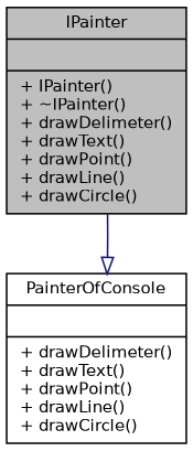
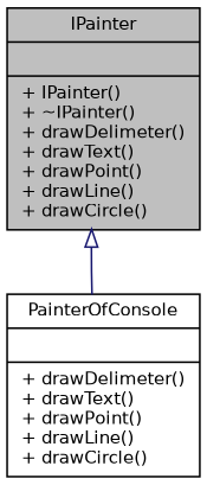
  digraph {
    node [color=black fontname=Helvetica fontsize=10 shape=record style=filled]
    n1 [fillcolor=grey75 fontcolor=black height=0.2 label="{IPainter\n||+ IPainter()\l+ ~IPainter()\l+ drawDelimeter()\l+ drawText()\l+ drawPoint()\l+ drawLine()\l+ drawCircle()\l}" width=0.4]
    n2 [fillcolor=white height=0.2 label="{PainterOfConsole\n||+ drawDelimeter()\l+ drawText()\l+ drawPoint()\l+ drawLine()\l+ drawCircle()\l}" width=0.4]
-   n2 -> n1 [arrowtail=onormal color=midnightblue dir=back fontname=Helvetica fontsize=10 labelfontname=Helvetica labelfontsize=10 style=solid]
+   n1 -> n2 [arrowtail=onormal color=midnightblue dir=back fontname=Helvetica fontsize=10 labelfontname=Helvetica labelfontsize=10 style=solid]
  }
